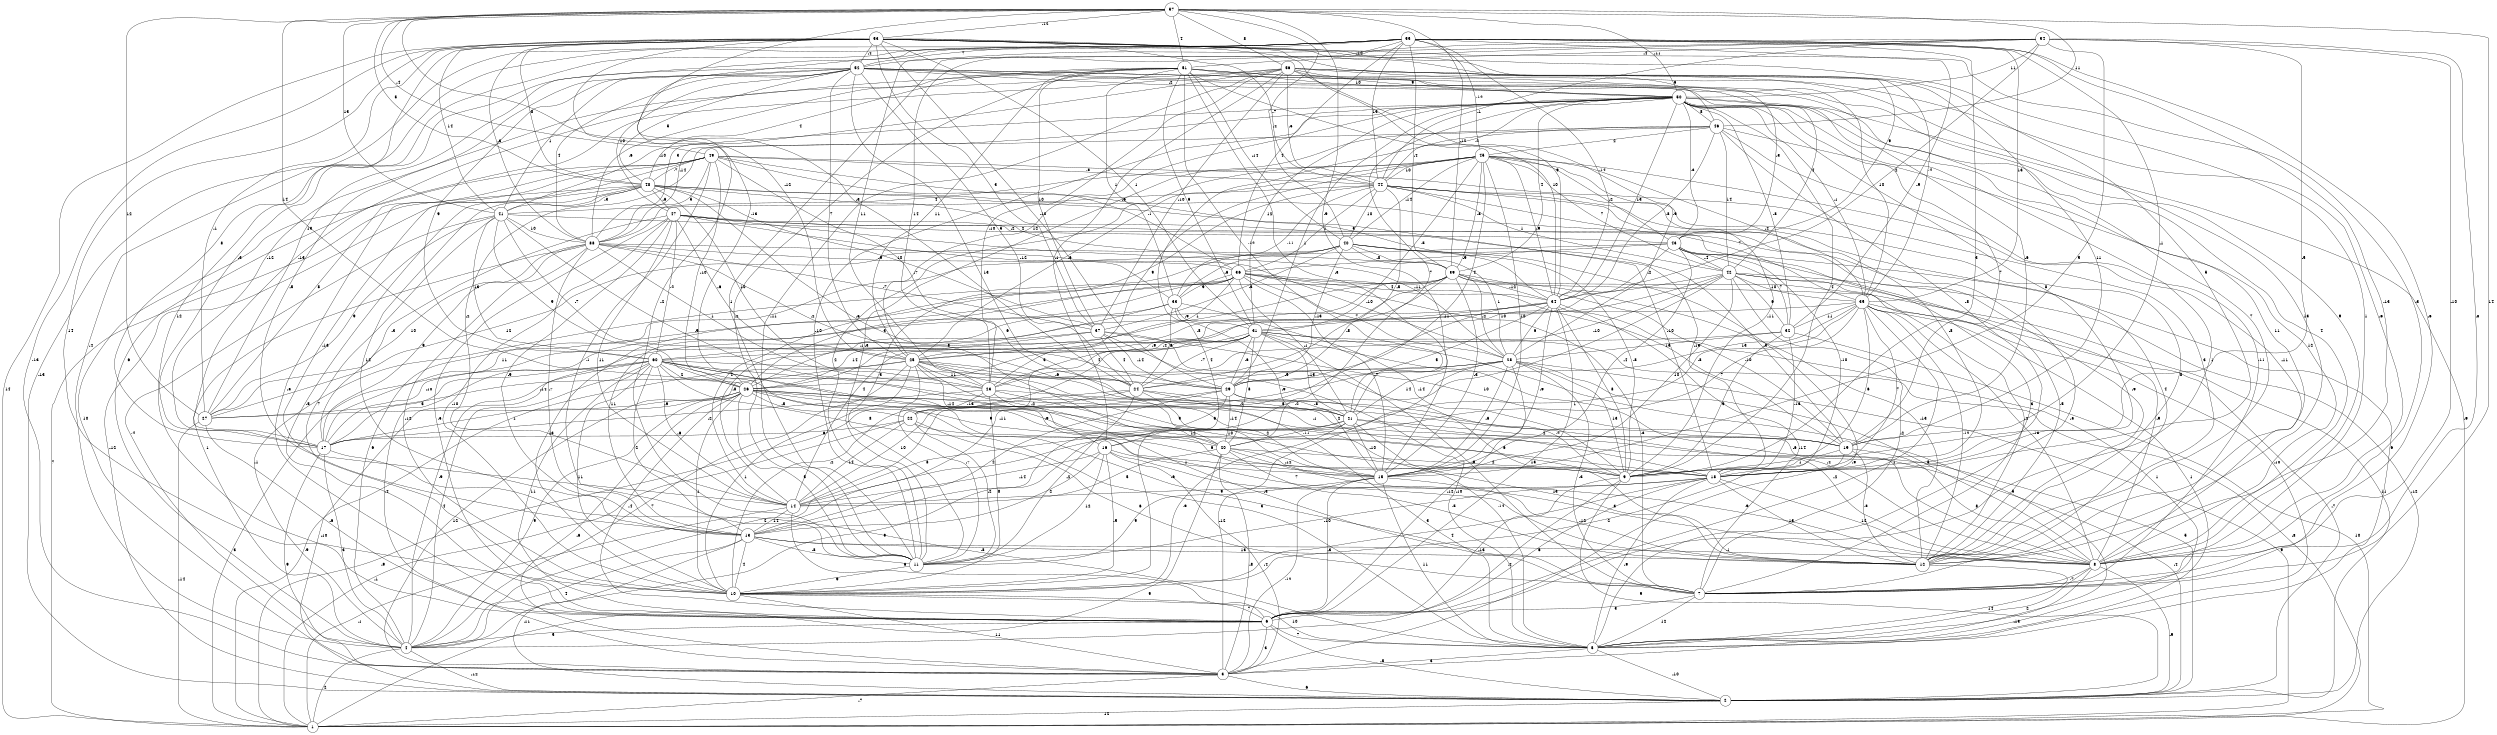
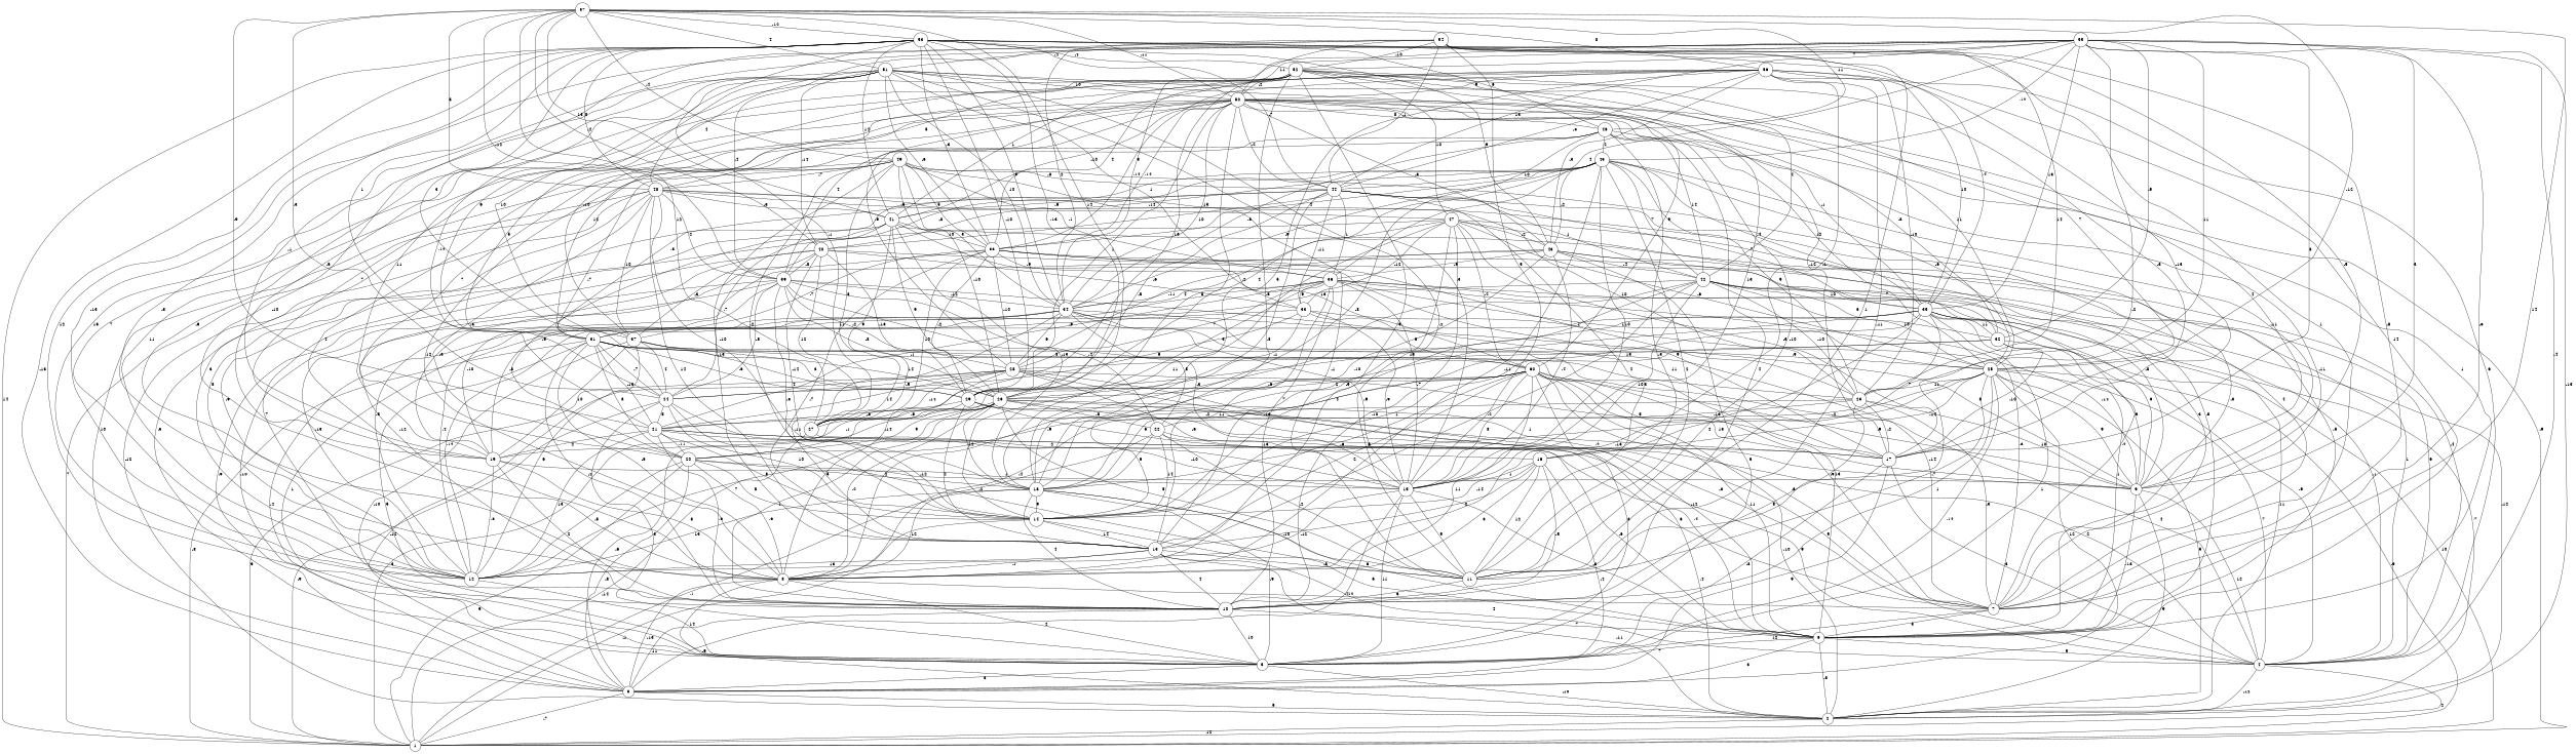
  graph {
    fontname="Helvetica,Arial,sans-serif"
    node [shape=circle]
    57
    7
    21
    24
    25
    26
    27
    39
    40
    41
    46
    48
    49
    50
    51
    53
    56
    6
    5
    4
    19
    2
    12
    15
    10
    14
    20
    11
    1
    16
    18
    23
    9
    3
    17
    8
    22
    28
    34
    37
    29
    33
    n43 [label=88]
    n44 [label=60]
    45
    42
    47
    13
    44
    36
    35
    43
    32
    31
    52
    55
    54
    57 -- 7 [label=14]
    57 -- 21 [label=-9]
    57 -- 24 [label=-3]
    57 -- 25 [label=-12]
    57 -- 26 [label=14]
    57 -- 27 [label=12]
    57 -- 39 [label=-12]
    57 -- 40 [label=-4]
    57 -- 41 [label=13]
    57 -- 46 [label=11]
    57 -- 48 [label=5]
    57 -- 49 [label=-4]
    57 -- 50 [label=-11]
    57 -- 51 [label=4]
    57 -- 53 [label=-12]
    57 -- 56 [label=8]
    7 -- 6 [label=3]
    7 -- 5 [label=12]
    21 -- 4 [label=9]
    21 -- 19 [label=2]
    21 -- 2 [label=-4]
    21 -- 12 [label=13]
    21 -- 15 [label=-10]
    21 -- 10 [label=-9]
    21 -- 14 [label=8]
    21 -- 20 [label=-11]
    24 -- 21 [label=5]
    24 -- 5 [label=3]
    24 -- 15 [label=2]
    24 -- 14 [label=10]
    24 -- 11 [label=-2]
    24 -- 1 [label=-9]
    25 -- 5 [label=-14]
    25 -- 4 [label=7]
    25 -- 2 [label=5]
    25 -- 10 [label=1]
    25 -- 20 [label=-2]
    25 -- 11 [label=-7]
    25 -- 1 [label=-9]
    25 -- 16 [label=-14]
    25 -- 18 [label=2]
    25 -- 23 [label=11]
    25 -- 9 [label=9]
    25 -- 3 [label=12]
    26 -- 27 [label=-9]
    26 -- 6 [label=-4]
    26 -- 4 [label=9]
    26 -- 19 [label=-1]
    26 -- 12 [label=7]
    26 -- 10 [label=1]
    26 -- 20 [label=9]
    26 -- 11 [label=5]
    26 -- 18 [label=12]
    26 -- 3 [label=-6]
    26 -- 17 [label=1]
    26 -- 8 [label=-2]
    26 -- 22 [label=-5]
    27 -- 6 [label=-6]
    27 -- 1 [label=-14]
    39 -- 24 [label=-8]
    39 -- 26 [label=-8]
    39 -- 5 [label=-10]
    39 -- 19 [label=-10]
    39 -- 12 [label=-13]
    39 -- 15 [label=-3]
    39 -- 14 [label=-8]
    39 -- 17 [label=11]
    39 -- 22 [label=-4]
    39 -- 28 [label=-2]
    39 -- 34 [label=-12]
    40 -- 27 [label=12]
    40 -- 39 [label=-8]
    40 -- 19 [label=-3]
    40 -- 14 [label=4]
    40 -- 9 [label=-8]
    40 -- 3 [label=-9]
-   40 -- 28 [label=1]
    40 -- 37 [label=-3]
    40 -- 29 [label=-13]
    40 -- 33 [label=-6]
    41 -- 24 [label=-7]
    41 -- 26 [label=9]
    41 -- 27 [label=9]
    41 -- 4 [label=-4]
    41 -- 10 [label=7]
    41 -- 20 [label=-9]
    41 -- 18 [label=-13]
    41 -- n43 [label=10]
    41 -- n44 [label=13]
    46 -- 7 [label=-11]
    46 -- 10 [label=4]
    46 -- 14 [label=-2]
    46 -- 11 [label=-3]
    46 -- 18 [label=-8]
    46 -- 8 [label=12]
    46 -- 34 [label=-8]
    46 -- 45 [label=2]
    46 -- 42 [label=14]
    48 -- 39 [label=2]
    48 -- 41 [label=-3]
    48 -- 6 [label=-5]
    48 -- 5 [label=-5]
    48 -- 2 [label=-12]
    48 -- 20 [label=-5]
    48 -- 1 [label=7]
    48 -- 18 [label=-10]
    48 -- 23 [label=10]
    48 -- 37 [label=10]
    48 -- 47 [label=-6]
    48 -- 13 [label=14]
    49 -- 24 [label=-7]
    49 -- 26 [label=-10]
    49 -- 27 [label=8]
    49 -- 48 [label=-7]
    49 -- 6 [label=-3]
    49 -- 12 [label=3]
    49 -- 11 [label=-1]
    49 -- 3 [label=10]
    49 -- 34 [label=3]
    49 -- n43 [label=5]
    49 -- 13 [label=-13]
    49 -- 44 [label=-8]
    49 -- 36 [label=-1]
    50 -- 25 [label=12]
    50 -- 39 [label=4]
    50 -- 41 [label=-10]
    50 -- 46 [label=8]
    50 -- 6 [label=1]
    50 -- 19 [label=7]
    50 -- 12 [label=11]
    50 -- 20 [label=7]
    50 -- 11 [label=-10]
    50 -- 1 [label=-9]
    50 -- 18 [label=8]
    50 -- 9 [label=4]
    50 -- 8 [label=4]
    50 -- 34 [label=13]
    50 -- 29 [label=1]
    50 -- n43 [label=-14]
    50 -- 44 [label=-2]
    50 -- 35 [label=-1]
    50 -- 43 [label=-3]
    50 -- 32 [label=-8]
    50 -- 31 [label=12]
    51 -- 21 [label=-12]
    51 -- 25 [label=11]
    51 -- 40 [label=-14]
    51 -- 48 [label=4]
    51 -- 50 [label=10]
    51 -- 12 [label=13]
    51 -- 15 [label=-3]
    51 -- 11 [label=-2]
    51 -- 17 [label=-12]
    51 -- 8 [label=-6]
    51 -- 34 [label=10]
    51 -- 37 [label=10]
    51 -- 33 [label=1]
    51 -- n43 [label=-6]
    51 -- 31 [label=6]
    53 -- 7 [label=1]
    53 -- 26 [label=-13]
    53 -- 27 [label=-1]
    53 -- 41 [label=14]
    53 -- 46 [label=6]
    53 -- 48 [label=8]
    53 -- 6 [label=14]
    53 -- 10 [label=12]
    53 -- 1 [label=14]
    53 -- 3 [label=-13]
    53 -- 8 [label=-3]
    53 -- 34 [label=9]
    53 -- 37 [label=3]
    53 -- 29 [label=-10]
    53 -- n43 [label=-3]
    53 -- 44 [label=-7]
    53 -- 35 [label=-4]
    53 -- 43 [label=9]
    53 -- 31 [label=1]
    53 -- 52 [label=-4]
    56 -- 50 [label=9]
    56 -- 4 [label=6]
    56 -- 19 [label=11]
    56 -- 11 [label=-11]
    56 -- 16 [label=-1]
    56 -- 18 [label=5]
    56 -- 23 [label=-10]
    56 -- 17 [label=-13]
    56 -- 28 [label=-9]
    56 -- 37 [label=-10]
    56 -- n43 [label=3]
    56 -- 44 [label=-5]
    56 -- 35 [label=10]
    56 -- 43 [label=-3]
    6 -- 5 [label=7]
    6 -- 4 [label=5]
    6 -- 2 [label=-5]
    6 -- 3 [label=3]
    5 -- 2 [label=-10]
    5 -- 3 [label=3]
    4 -- 2 [label=-12]
    4 -- 1 [label=2]
    19 -- 12 [label=-8]
    19 -- 10 [label=2]
    19 -- 9 [label=1]
    19 -- 8 [label=8]
    2 -- 1 [label=12]
    12 -- 5 [label=14]
    15 -- 6 [label=-3]
    15 -- 5 [label=11]
    15 -- 12 [label=-12]
    15 -- 11 [label=9]
    15 -- 3 [label=-12]
    10 -- 6 [label=7]
    10 -- 5 [label=10]
    10 -- 3 [label=11]
    14 -- 6 [label=6]
    14 -- 1 [label=-1]
    14 -- 13 [label=14]
    20 -- 12 [label=-5]
    20 -- 15 [label=-12]
    20 -- 14 [label=5]
    20 -- 1 [label=9]
    20 -- 18 [label=2]
    20 -- 3 [label=-8]
    20 -- 8 [label=-9]
    11 -- 10 [label=9]
    16 -- 15 [label=1]
    16 -- 10 [label=-5]
    16 -- 14 [label=-14]
    16 -- 11 [label=12]
    16 -- 3 [label=-4]
    16 -- 8 [label=3]
    16 -- 13 [label=2]
    18 -- 6 [label=6]
    18 -- 5 [label=-9]
    18 -- 12 [label=13]
    18 -- 10 [label=4]
    18 -- 14 [label=9]
    18 -- 11 [label=-10]
    18 -- 8 [label=12]
    23 -- 7 [label=-3]
    23 -- 21 [label=-2]
    23 -- 10 [label=8]
    23 -- 9 [label=10]
    23 -- 17 [label=-2]
    23 -- 22 [label=-13]
    9 -- 6 [label=-13]
-   9 -- 4 [label=-4]
+   9 -- 4 [label=12]
    9 -- 2 [label=9]
    3 -- 2 [label=6]
    3 -- 1 [label=-7]
    17 -- 5 [label=-8]
    17 -- 4 [label=3]
    17 -- 3 [label=9]
    8 -- 7 [label=-7]
    8 -- 5 [label=2]
    8 -- 2 [label=-9]
    8 -- 3 [label=-13]
    22 -- 7 [label=6]
    22 -- 14 [label=14]
    22 -- 11 [label=-2]
    22 -- 1 [label=-1]
    22 -- 18 [label=6]
    22 -- 17 [label=6]
    28 -- 7 [label=-3]
    28 -- 21 [label=14]
    28 -- 24 [label=-5]
    28 -- 27 [label=-14]
    28 -- 6 [label=-12]
    28 -- 15 [label=-6]
    28 -- 1 [label=9]
    28 -- 9 [label=13]
    28 -- 3 [label=-12]
    28 -- 8 [label=5]
    34 -- 7 [label=-14]
    34 -- 6 [label=13]
    34 -- 5 [label=1]
    34 -- 15 [label=-9]
    34 -- 9 [label=8]
    34 -- 3 [label=-4]
    34 -- 22 [label=5]
    34 -- 28 [label=6]
    34 -- 13 [label=-11]
    34 -- 31 [label=11]
    37 -- 24 [label=4]
    37 -- 26 [label=14]
    37 -- 5 [label=-10]
    37 -- 19 [label=10]
    37 -- 12 [label=6]
    37 -- 29 [label=-14]
    37 -- n44 [label=8]
    29 -- 21 [label=-8]
    29 -- 4 [label=2]
    29 -- 20 [label=-14]
    29 -- 16 [label=6]
    29 -- 9 [label=-2]
    29 -- 13 [label=2]
    33 -- 24 [label=6]
    33 -- 26 [label=-1]
    33 -- 15 [label=-9]
    33 -- 9 [label=-14]
    33 -- n44 [label=6]
    33 -- 31 [label=-9]
    n43 -- 27 [label=10]
    n43 -- 4 [label=1]
    n43 -- 10 [label=-12]
    n43 -- 23 [label=1]
    n43 -- 17 [label=9]
    n43 -- 28 [label=-10]
    n43 -- 37 [label=-7]
    n43 -- 29 [label=-2]
    n43 -- 13 [label=-7]
    n43 -- 36 [label=-9]
    n44 -- 7 [label=-6]
    n44 -- 26 [label=2]
    n44 -- 6 [label=11]
    n44 -- 5 [label=3]
    n44 -- 4 [label=4]
    n44 -- 2 [label=-10]
    n44 -- 15 [label=8]
    n44 -- 10 [label=11]
    n44 -- 14 [label=-6]
    n44 -- 1 [label=3]
    n44 -- 9 [label=-9]
    n44 -- 17 [label=5]
    n44 -- 8 [label=-4]
    n44 -- 29 [label=-6]
    n44 -- 13 [label=2]
    45 -- 25 [label=-6]
    45 -- 39 [label=-8]
    45 -- 40 [label=-14]
    45 -- 15 [label=10]
    45 -- 11 [label=2]
    45 -- 23 [label=9]
    45 -- 9 [label=-11]
    45 -- 8 [label=-11]
    45 -- 34 [label=-9]
    45 -- 29 [label=4]
    45 -- n43 [label=4]
    45 -- 42 [label=7]
    45 -- 44 [label=10]
    45 -- 35 [label=-4]
    45 -- 43 [label=-2]
    45 -- 31 [label=-5]
    42 -- 7 [label=-2]
    42 -- 25 [label=10]
    42 -- 2 [label=-12]
    42 -- 12 [label=-4]
    42 -- 15 [label=10]
    42 -- 14 [label=4]
    42 -- 23 [label=-10]
    42 -- 8 [label=-9]
    42 -- 13 [label=-2]
    42 -- 35 [label=10]
    42 -- 32 [label=6]
    47 -- 7 [label=3]
    47 -- 25 [label=-6]
    47 -- 6 [label=-5]
    47 -- 12 [label=-9]
    47 -- 10 [label=-10]
    47 -- 14 [label=11]
    47 -- 17 [label=-3]
    47 -- 28 [label=-11]
    47 -- 33 [label=-12]
    47 -- n44 [label=-2]
    47 -- 13 [label=-9]
    47 -- 43 [label=-2]
    13 -- 4 [label=4]
    13 -- 2 [label=-11]
    13 -- 12 [label=13]
    13 -- 10 [label=4]
    13 -- 11 [label=-8]
    13 -- 8 [label=-1]
    44 -- 7 [label=4]
    44 -- 40 [label=10]
    44 -- 41 [label=-6]
    44 -- 12 [label=8]
    44 -- 11 [label=3]
    44 -- 18 [label=-8]
    44 -- 29 [label=-5]
    44 -- 33 [label=-11]
    44 -- 42 [label=1]
    44 -- 36 [label=1]
    44 -- 35 [label=7]
    36 -- 7 [label=-3]
    36 -- 21 [label=-1]
    36 -- 25 [label=1]
    36 -- 26 [label=3]
    36 -- 4 [label=-1]
    36 -- 19 [label=-8]
    36 -- 2 [label=11]
    36 -- 15 [label=-7]
    36 -- 10 [label=13]
    36 -- 28 [label=7]
    36 -- 34 [label=4]
    36 -- 33 [label=9]
    36 -- 13 [label=11]
    35 -- 6 [label=1]
    35 -- 5 [label=1]
    35 -- 4 [label=-9]
    35 -- 2 [label=-7]
    35 -- 12 [label=-12]
    35 -- 14 [label=1]
    35 -- 16 [label=7]
    35 -- 18 [label=7]
    35 -- 9 [label=6]
    35 -- 8 [label=-13]
    35 -- 29 [label=13]
    35 -- 32 [label=11]
    43 -- 5 [label=6]
    43 -- 4 [label=6]
    43 -- 12 [label=-5]
    43 -- 15 [label=-4]
    43 -- 18 [label=-10]
    43 -- 34 [label=-2]
    43 -- 42 [label=-4]
    43 -- 36 [label=-9]
    43 -- 32 [label=7]
    32 -- 1 [label=10]
    32 -- 18 [label=-13]
    32 -- 9 [label=9]
    32 -- 17 [label=-10]
    32 -- 28 [label=13]
    31 -- 7 [label=-9]
    31 -- 21 [label=-13]
    31 -- 24 [label=-7]
    31 -- 25 [label=-9]
    31 -- 26 [label=3]
    31 -- 5 [label=5]
    31 -- 10 [label=-2]
    31 -- 20 [label=8]
    31 -- 1 [label=-8]
    31 -- 23 [label=4]
    31 -- 8 [label=-6]
    31 -- 29 [label=-6]
    52 -- 24 [label=5]
    52 -- 25 [label=7]
    52 -- 41 [label=1]
    52 -- 48 [label=5]
    52 -- 50 [label=-2]
    52 -- 19 [label=-6]
    52 -- 12 [label=7]
    52 -- 15 [label=13]
    52 -- 14 [label=-5]
    52 -- 17 [label=-3]
    52 -- 8 [label=9]
    52 -- n43 [label=4]
    52 -- n44 [label=9]
    52 -- 42 [label=4]
    52 -- 47 [label=10]
    55 -- 7 [label=-6]
    55 -- 27 [label=13]
    55 -- 39 [label=-4]
    55 -- 4 [label=-4]
    55 -- 19 [label=-1]
    55 -- 2 [label=-13]
    55 -- 12 [label=-13]
    55 -- 11 [label=-2]
    55 -- 23 [label=11]
    55 -- 9 [label=3]
    55 -- 17 [label=8]
    55 -- 34 [label=-14]
    55 -- 45 [label=-12]
    55 -- 44 [label=13]
    55 -- 36 [label=4]
    55 -- 35 [label=13]
    55 -- 32 [label=-9]
    55 -- 52 [label=7]
    54 -- 7 [label=-8]
    54 -- 50 [label=11]
    54 -- 51 [label=-4]
    54 -- 15 [label=5]
    54 -- 11 [label=1]
    54 -- 23 [label=14]
    54 -- 9 [label=-5]
    54 -- 8 [label=-10]
    54 -- 34 [label=2]
    54 -- 44 [label=-1]
    54 -- 52 [label=-10]
  }
